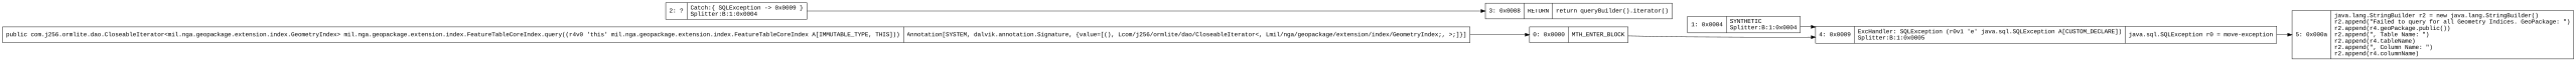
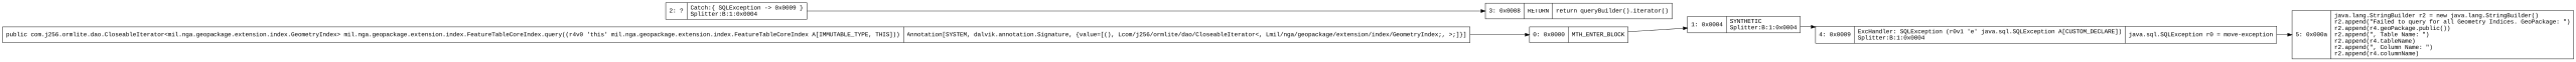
  digraph {
    fontname="Liberation Mono"
    rankdir=LR
    node [fontname="Liberation Mono" shape=record]
    edge [fontname="Liberation Mono"]
    n1 [label="{0\:\ 0x0000|MTH_ENTER_BLOCK\l}"]
    n2 [label="{1\:\ 0x0004|SYNTHETIC\lSplitter:B:1:0x0004\l}"]
-   n3 [label="{4\:\ 0x0009|ExcHandler: SQLException (r0v1 'e' java.sql.SQLException A[CUSTOM_DECLARE])\lSplitter:B:1:0x0005\l|java.sql.SQLException r0 = move\-exception\l}"]
+   n3 [label="{4\:\ 0x0009|ExcHandler: SQLException (r0v1 'e' java.sql.SQLException A[CUSTOM_DECLARE])\lSplitter:B:1:0x0004\l|java.sql.SQLException r0 = move\-exception\l}"]
    n4 [label="{2\:\ ?|Catch:\{ SQLException \-\> 0x0009 \}\lSplitter:B:1:0x0004\l}"]
    n5 [label="{3\:\ 0x0008|RETURN\l|return queryBuilder().iterator()\l}"]
    n6 [label="{5\:\ 0x000a|java.lang.StringBuilder r2 = new java.lang.StringBuilder()\lr2.append(\"Failed to query for all Geometry Indices. GeoPackage: \")\lr2.append(r4.geoPackage.public())\lr2.append(\", Table Name: \")\lr2.append(r4.tableName)\lr2.append(\", Column Name: \")\lr2.append(r4.columnName)\l}"]
    n7 [label="{public com.j256.ormlite.dao.CloseableIterator\<mil.nga.geopackage.extension.index.GeometryIndex\> mil.nga.geopackage.extension.index.FeatureTableCoreIndex.query((r4v0 'this' mil.nga.geopackage.extension.index.FeatureTableCoreIndex A[IMMUTABLE_TYPE, THIS]))  | Annotation[SYSTEM, dalvik.annotation.Signature, \{value=[(), Lcom\/j256\/ormlite\/dao\/CloseableIterator\<, Lmil\/nga\/geopackage\/extension\/index\/GeometryIndex;, \>;]\}]\l}"]
-   n1 -> n3
+   n1 -> n2
    n2 -> n3
    n3 -> n6
    n4 -> n5
    n7 -> n1
  }
